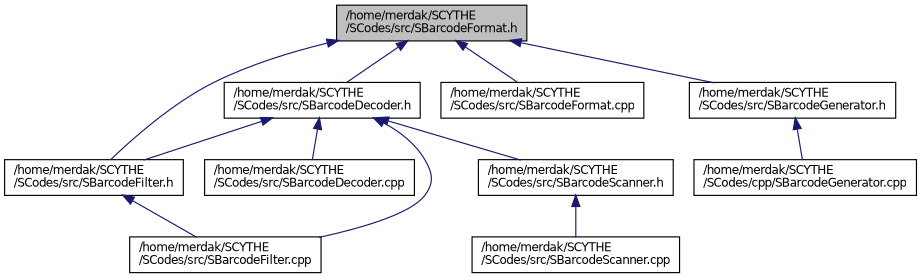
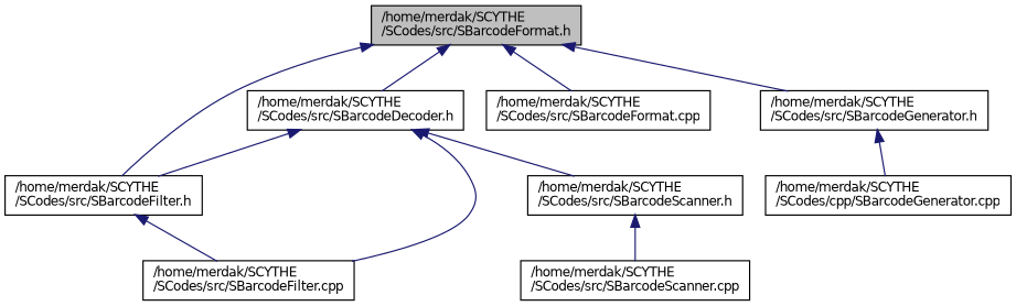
  digraph {
    node [color=black fillcolor=white fontname=Helvetica fontsize=10 shape=record style=filled]
    edge [color=midnightblue dir=back fontname=Helvetica fontsize=10 labelfontname=Helvetica labelfontsize=10 style=solid]
    n1 [fillcolor=grey75 fontcolor=black height=0.2 label="/home/merdak/SCYTHE\l/SCodes/src/SBarcodeFormat.h" width=0.4]
    n2 [height=0.2 label="/home/merdak/SCYTHE\l/SCodes/src/SBarcodeDecoder.h" width=0.4]
    n3 [height=0.2 label="/home/merdak/SCYTHE\l/SCodes/src/SBarcodeFilter.h" width=0.4]
    n4 [height=0.2 label="/home/merdak/SCYTHE\l/SCodes/src/SBarcodeFormat.cpp" width=0.4]
    n5 [height=0.2 label="/home/merdak/SCYTHE\l/SCodes/src/SBarcodeGenerator.h" width=0.4]
-   n6 [height=0.2 label="/home/merdak/SCYTHE\l/SCodes/src/SBarcodeDecoder.cpp" width=0.4]
    n7 [height=0.2 label="/home/merdak/SCYTHE\l/SCodes/src/SBarcodeFilter.cpp" width=0.4]
    n8 [height=0.2 label="/home/merdak/SCYTHE\l/SCodes/src/SBarcodeScanner.h" width=0.4]
    n9 [height=0.2 label="/home/merdak/SCYTHE\l/SCodes/cpp/SBarcodeGenerator.cpp" width=0.4]
    n10 [height=0.2 label="/home/merdak/SCYTHE\l/SCodes/src/SBarcodeScanner.cpp" width=0.4]
    n1 -> n2
    n1 -> n3
    n1 -> n4
    n1 -> n5
    n2 -> n3
-   n2 -> n6
    n2 -> n7
    n2 -> n8
    n3 -> n7
    n5 -> n9
    n8 -> n10
  }
